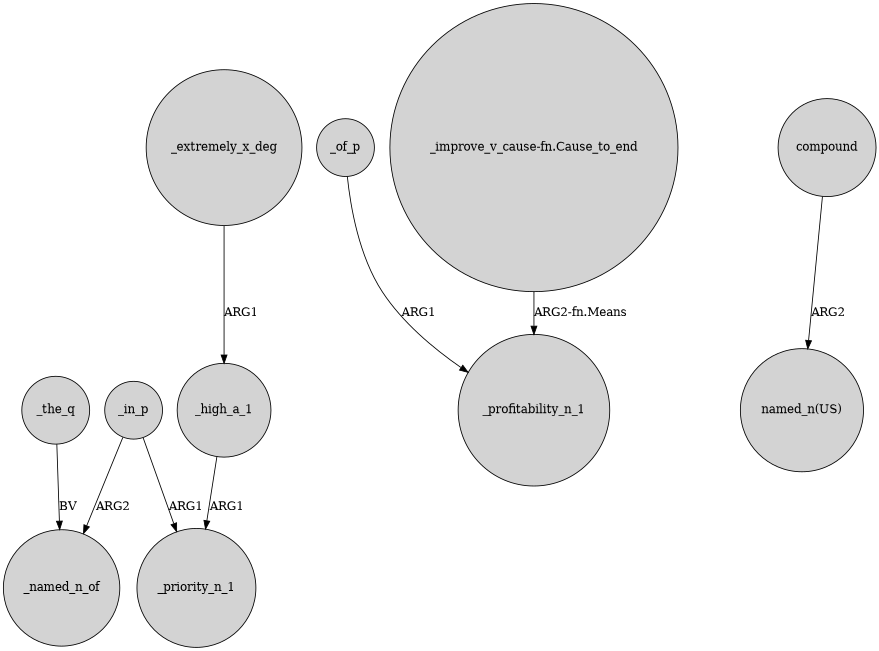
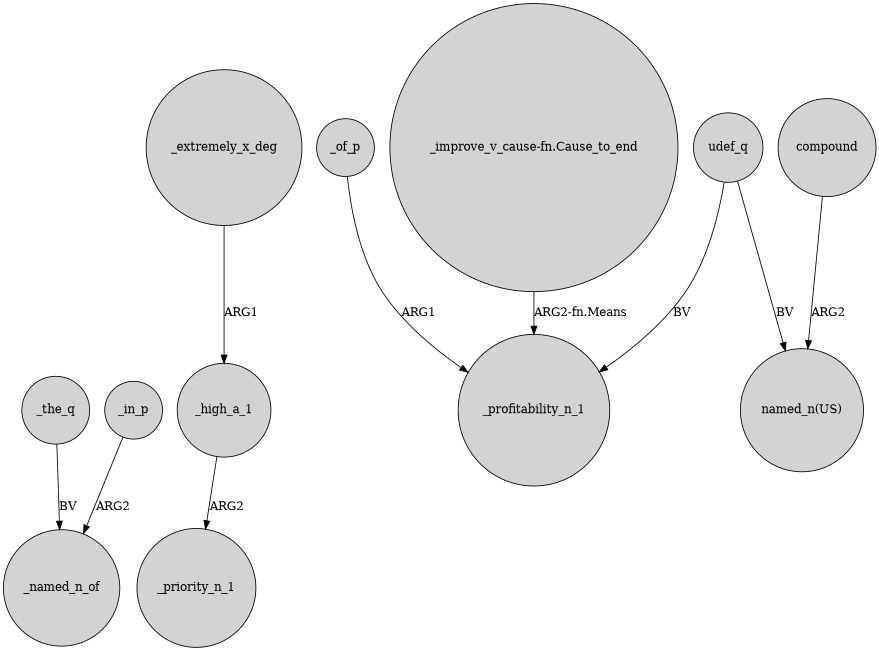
  digraph {
    node [shape=circle style=filled]
    n1 [label=_named_n_of]
    _in_p
    _priority_n_1
    _of_p
    _profitability_n_1
    _extremely_x_deg
    _high_a_1
    compound
    "named_n(US)"
+   udef_q
    "_improve_v_cause-fn.Cause_to_end"
    _the_q
    _in_p -> n1 [label=ARG2]
-   _in_p -> _priority_n_1 [label=ARG1]
    _of_p -> _profitability_n_1 [label=ARG1]
    _extremely_x_deg -> _high_a_1 [label=ARG1]
-   _high_a_1 -> _priority_n_1 [label=ARG1]
+   _high_a_1 -> _priority_n_1 [label=ARG2]
    compound -> "named_n(US)" [label=ARG2]
+   udef_q -> _profitability_n_1 [label=BV]
+   udef_q -> "named_n(US)" [label=BV]
    "_improve_v_cause-fn.Cause_to_end" -> _profitability_n_1 [label="ARG2-fn.Means"]
    _the_q -> n1 [label=BV]
  }
